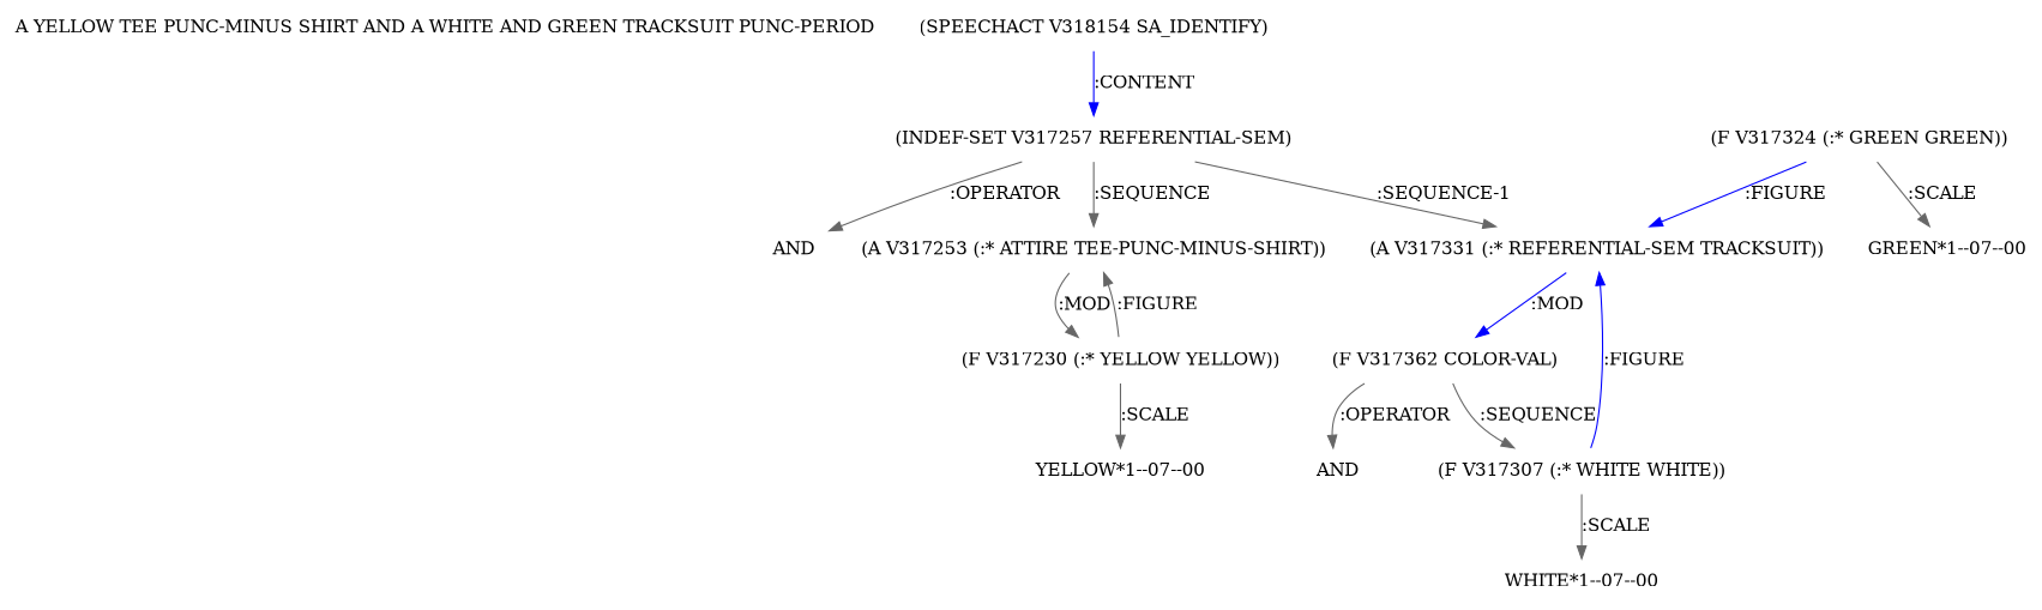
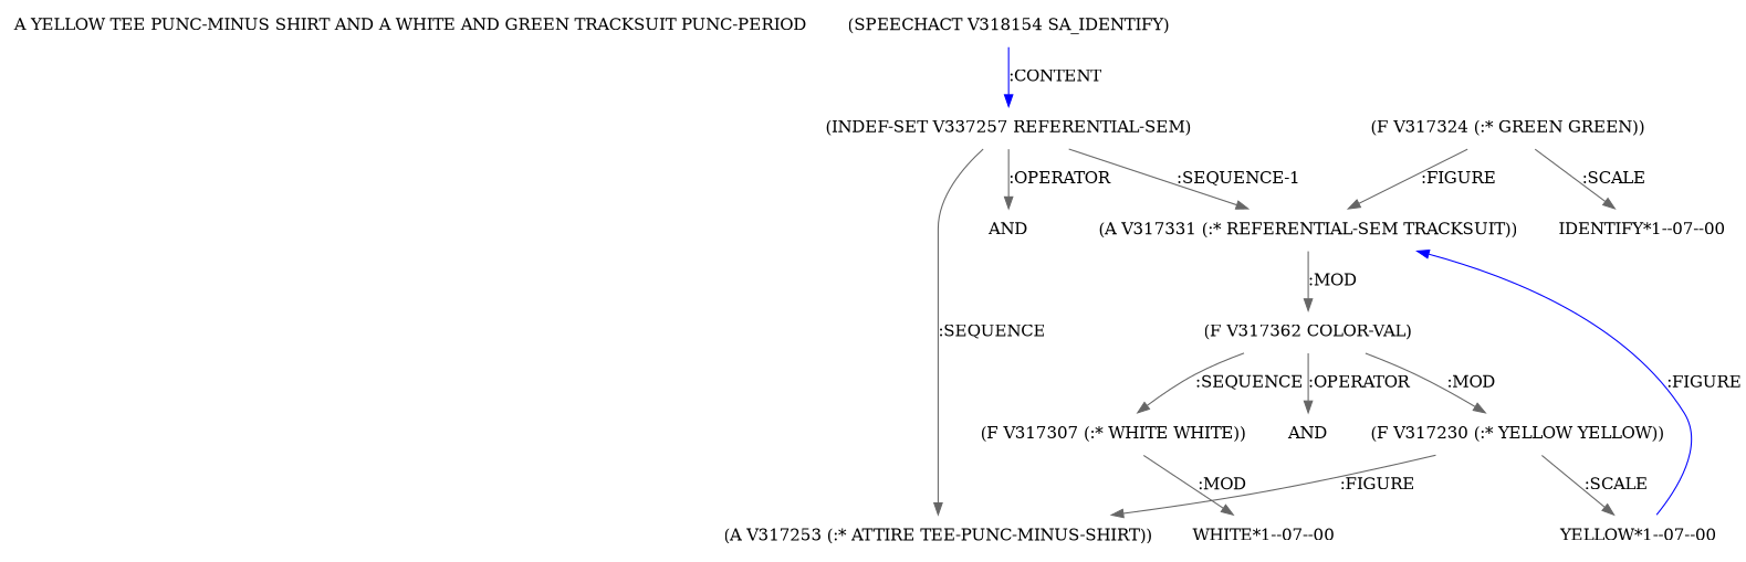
  digraph {
    node [color=black shape=none]
    edge [color=gray40]
    "A YELLOW TEE PUNC-MINUS SHIRT AND A WHITE AND GREEN TRACKSUIT PUNC-PERIOD" [color=purple]
    n2 [label="(SPEECHACT V318154 SA_IDENTIFY)"]
-   n3 [label="(INDEF-SET V317257 REFERENTIAL-SEM)"]
+   n3 [label="(INDEF-SET V337257 REFERENTIAL-SEM)"]
    n4 [label=AND]
    n5 [color=purple label="(A V317253 (:* ATTIRE TEE-PUNC-MINUS-SHIRT))"]
    n6 [color=purple label="(A V317331 (:* REFERENTIAL-SEM TRACKSUIT))"]
    n7 [color=purple label="(F V317230 (:* YELLOW YELLOW))"]
    n8 [label="(F V317362 COLOR-VAL)"]
    n9 [label="YELLOW*1--07--00"]
    n10 [label="(F V317307 (:* WHITE WHITE))"]
    n11 [color=purple label=AND]
    n12 [color=purple label="WHITE*1--07--00"]
    n13 [label="(F V317324 (:* GREEN GREEN))"]
-   n14 [label="GREEN*1--07--00"]
+   n14 [label="IDENTIFY*1--07--00"]
    n2 -> n3 [color=blue label=":CONTENT"]
    n3 -> n4 [label=":OPERATOR"]
    n3 -> n5 [label=":SEQUENCE"]
    n3 -> n6 [label=":SEQUENCE-1"]
-   n5 -> n7 [label=":MOD"]
-   n6 -> n8 [color=blue label=":MOD"]
+   n8 -> n7 [label=":MOD"]
+   n6 -> n8 [label=":MOD"]
    n7 -> n5 [label=":FIGURE"]
    n7 -> n9 [label=":SCALE"]
    n8 -> n10 [label=":SEQUENCE"]
    n8 -> n11 [label=":OPERATOR"]
-   n10 -> n6 [color=blue label=":FIGURE"]
-   n10 -> n12 [label=":SCALE"]
-   n13 -> n6 [color=blue label=":FIGURE"]
+   n9 -> n6 [color=blue label=":FIGURE"]
+   n10 -> n12 [label=":MOD"]
+   n13 -> n6 [label=":FIGURE"]
    n13 -> n14 [label=":SCALE"]
  }
